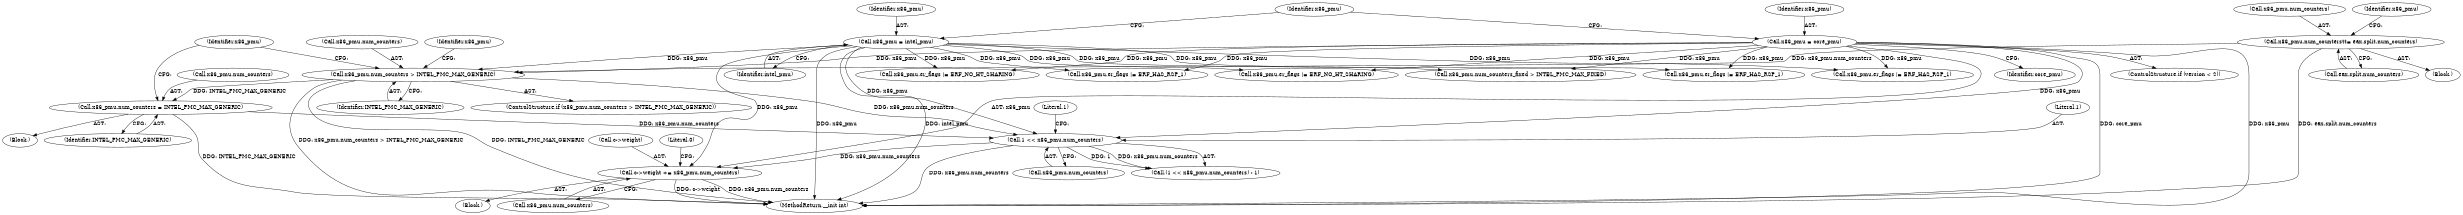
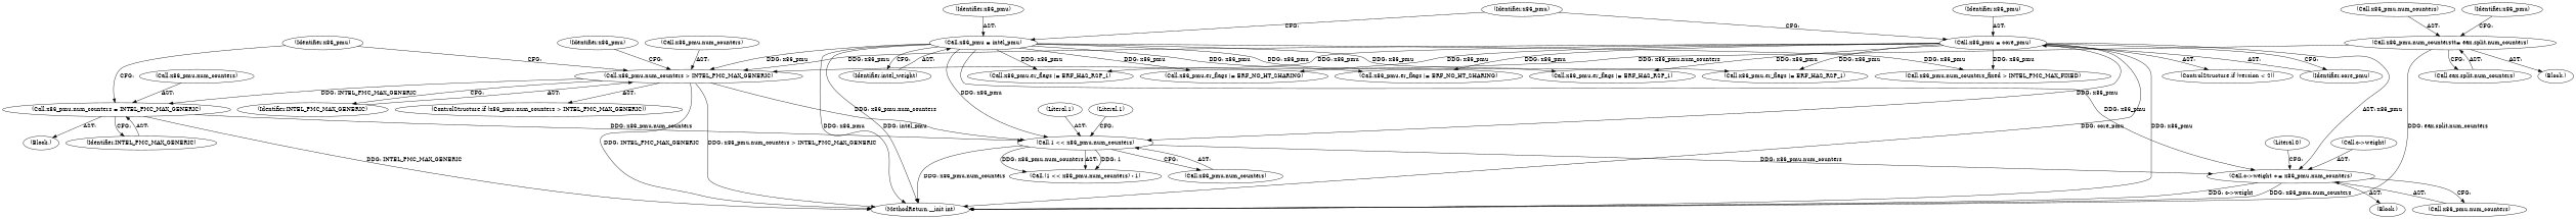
  digraph {
    n1 [label="(Call,c->weight += x86_pmu.num_counters)"]
    n2 [label="(Block,)"]
    n3 [label="(Call,x86_pmu.num_counters)"]
    n4 [label="(MethodReturn,__init int)"]
    n5 [label="(Call,x86_pmu = intel_pmu)"]
    n6 [label="(Call,1 << x86_pmu.num_counters)"]
    n7 [label="(Call,x86_pmu.num_counters > INTEL_PMC_MAX_GENERIC)"]
    n8 [label="(Call,x86_pmu.er_flags |= ERF_NO_HT_SHARING)"]
    n9 [label="(Call,x86_pmu.er_flags |= ERF_HAS_RSP_1)"]
    n10 [label="(Call,x86_pmu.er_flags |= ERF_NO_HT_SHARING)"]
-   n11 [label="(Identifier,intel_pmu)"]
+   n11 [label="(Identifier,intel_weight)"]
    n12 [label="(Call,x86_pmu.er_flags |= ERF_HAS_RSP_1)"]
    n13 [label="(Call,x86_pmu.num_counters_fixed > INTEL_PMC_MAX_FIXED)"]
    n14 [label="(Call,x86_pmu.er_flags |= ERF_HAS_RSP_1)"]
    n15 [label="(Call,x86_pmu.num_counters)"]
    n16 [label="(Call,(1 << x86_pmu.num_counters) - 1)"]
    n17 [label="(Call,x86_pmu.num_counters = INTEL_PMC_MAX_GENERIC)"]
    n18 [label="(ControlStructure,if (x86_pmu.num_counters > INTEL_PMC_MAX_GENERIC))"]
    n19 [label="(Identifier,INTEL_PMC_MAX_GENERIC)"]
    n20 [label="(Block,)"]
    n21 [label="(Identifier,INTEL_PMC_MAX_GENERIC)"]
    n22 [label="(Call,x86_pmu = core_pmu)"]
    n23 [label="(ControlStructure,if (version < 2))"]
    n24 [label="(Identifier,core_pmu)"]
    n25 [label="(Call,x86_pmu.num_counters\t\t= eax.split.num_counters)"]
    n26 [label="(Call,eax.split.num_counters)"]
    n27 [label="(Block,)"]
    n28 [label="(Identifier,x86_pmu)"]
    n29 [label="(Call,x86_pmu.num_counters)"]
    n30 [label="(Identifier,x86_pmu)"]
    n31 [label="(Call,x86_pmu.num_counters)"]
    n32 [label="(Identifier,x86_pmu)"]
    n33 [label="(Call,c->weight)"]
    n34 [label="(Identifier,x86_pmu)"]
    n35 [label="(Literal,0)"]
    n36 [label="(Call,x86_pmu.num_counters)"]
    n37 [label="(Identifier,x86_pmu)"]
    n38 [label="(Identifier,x86_pmu)"]
    n39 [label="(Literal,1)"]
    n40 [label="(Literal,1)"]
    n1 -> n2 [label="AST: "]
    n1 -> n3 [label="CFG: "]
    n1 -> n4 [label="DDG: c->weight"]
    n1 -> n4 [label="DDG: x86_pmu.num_counters"]
    n3 -> n1 [label="AST: "]
    n5 -> n1 [label="DDG: x86_pmu"]
    n5 -> n4 [label="DDG: x86_pmu"]
    n5 -> n4 [label="DDG: intel_pmu"]
    n5 -> n6 [label="DDG: x86_pmu"]
    n5 -> n7 [label="DDG: x86_pmu"]
    n5 -> n8 [label="DDG: x86_pmu"]
    n5 -> n9 [label="DDG: x86_pmu"]
    n5 -> n10 [label="DDG: x86_pmu"]
    n5 -> n11 [label="CFG: "]
    n5 -> n12 [label="DDG: x86_pmu"]
    n5 -> n13 [label="DDG: x86_pmu"]
    n5 -> n14 [label="DDG: x86_pmu"]
    n6 -> n1 [label="DDG: x86_pmu.num_counters"]
    n6 -> n4 [label="DDG: x86_pmu.num_counters"]
    n6 -> n15 [label="CFG: "]
    n6 -> n16 [label="AST: "]
    n6 -> n16 [label="DDG: 1"]
    n6 -> n16 [label="DDG: x86_pmu.num_counters"]
    n7 -> n4 [label="DDG: INTEL_PMC_MAX_GENERIC"]
    n7 -> n4 [label="DDG: x86_pmu.num_counters > INTEL_PMC_MAX_GENERIC"]
    n7 -> n6 [label="DDG: x86_pmu.num_counters"]
    n7 -> n17 [label="DDG: INTEL_PMC_MAX_GENERIC"]
    n7 -> n18 [label="AST: "]
    n7 -> n19 [label="CFG: "]
    n11 -> n5 [label="AST: "]
    n15 -> n6 [label="AST: "]
    n17 -> n4 [label="DDG: INTEL_PMC_MAX_GENERIC"]
    n17 -> n6 [label="DDG: x86_pmu.num_counters"]
    n17 -> n20 [label="AST: "]
    n17 -> n21 [label="CFG: "]
    n19 -> n7 [label="AST: "]
    n21 -> n17 [label="AST: "]
    n22 -> n1 [label="AST: x86_pmu"]
    n22 -> n4 [label="DDG: core_pmu"]
    n22 -> n4 [label="DDG: x86_pmu"]
    n22 -> n6 [label="DDG: x86_pmu"]
    n22 -> n7 [label="DDG: x86_pmu"]
    n22 -> n8 [label="DDG: x86_pmu"]
    n22 -> n9 [label="DDG: x86_pmu"]
    n22 -> n10 [label="DDG: x86_pmu"]
    n22 -> n12 [label="DDG: x86_pmu"]
    n22 -> n13 [label="DDG: x86_pmu"]
    n22 -> n14 [label="DDG: x86_pmu"]
    n22 -> n23 [label="AST: "]
    n22 -> n24 [label="CFG: "]
+   n24 -> n22 [label="AST: "]
    n25 -> n4 [label="DDG: eax.split.num_counters"]
    n25 -> n7 [label="DDG: x86_pmu.num_counters"]
    n25 -> n26 [label="CFG: "]
    n25 -> n27 [label="AST: "]
    n26 -> n25 [label="AST: "]
    n28 -> n7 [label="CFG: "]
    n28 -> n17 [label="CFG: "]
    n29 -> n25 [label="AST: "]
    n30 -> n5 [label="AST: "]
    n31 -> n7 [label="AST: "]
    n32 -> n5 [label="CFG: "]
    n32 -> n22 [label="CFG: "]
    n33 -> n1 [label="AST: "]
    n34 -> n25 [label="CFG: "]
    n35 -> n1 [label="CFG: "]
    n36 -> n17 [label="AST: "]
    n37 -> n22 [label="AST: "]
    n38 -> n7 [label="CFG: "]
    n39 -> n6 [label="AST: "]
    n40 -> n6 [label="CFG: "]
  }
